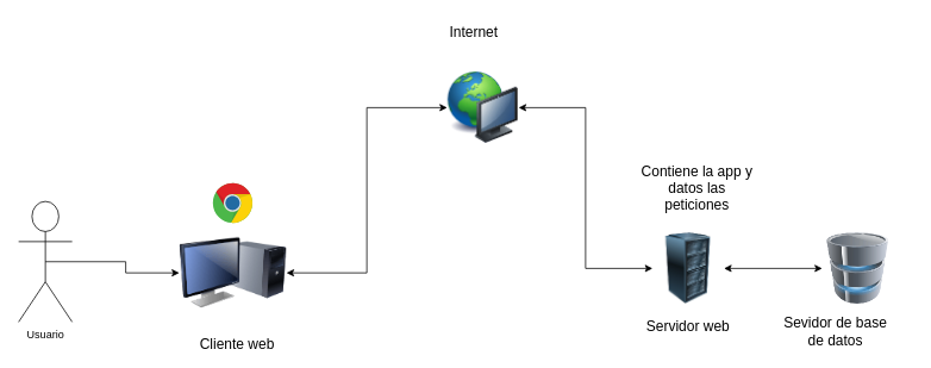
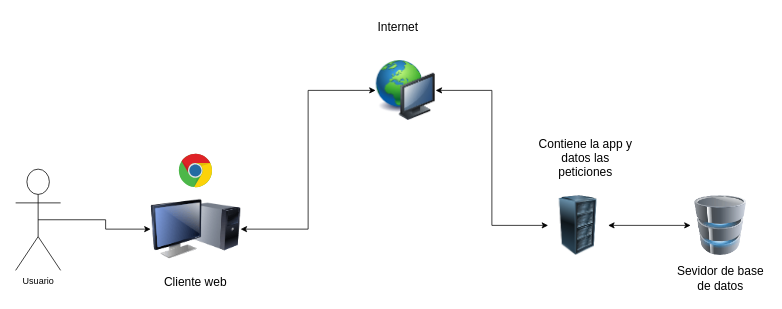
  <mxCell id="0" />
  <mxCell id="1" parent="0" />
  <mxCell id="2" style="edgeStyle=orthogonalEdgeStyle;rounded=0;orthogonalLoop=1;jettySize=auto;html=1;exitX=0.5;exitY=0.5;exitDx=0;exitDy=0;exitPerimeter=0;entryX=0;entryY=0.5;entryDx=0;entryDy=0;" parent="1" source="3" target="6" edge="1"><mxGeometry relative="1" as="geometry" /></mxCell>
  <mxCell id="3" value="Usuario" style="shape=umlActor;verticalLabelPosition=bottom;verticalAlign=top;html=1;outlineConnect=0;" parent="1" vertex="1"><mxGeometry x="20" y="225" width="60" height="135" as="geometry" /></mxCell>
  <mxCell id="4" value="" style="dashed=0;outlineConnect=0;html=1;align=center;labelPosition=center;verticalLabelPosition=bottom;verticalAlign=top;shape=mxgraph.weblogos.chrome" parent="1" vertex="1"><mxGeometry x="237.6" y="204.6" width="44.8" height="45.4" as="geometry" /></mxCell>
  <mxCell id="5" style="edgeStyle=orthogonalEdgeStyle;rounded=0;orthogonalLoop=1;jettySize=auto;html=1;entryX=0;entryY=0.5;entryDx=0;entryDy=0;startArrow=classic;startFill=1;" parent="1" source="6" target="7" edge="1"><mxGeometry relative="1" as="geometry" /></mxCell>
  <mxCell id="6" value="" style="image;html=1;image=img/lib/clip_art/computers/Monitor_Tower_128x128.png" parent="1" vertex="1"><mxGeometry x="200" y="250" width="120" height="110" as="geometry" /></mxCell>
  <mxCell id="7" value="" style="image;html=1;image=img/lib/clip_art/computers/Network_128x128.png" parent="1" vertex="1"><mxGeometry x="500" y="80" width="80" height="80" as="geometry" /></mxCell>
  <mxCell id="8" style="edgeStyle=orthogonalEdgeStyle;rounded=0;orthogonalLoop=1;jettySize=auto;html=1;exitX=0;exitY=0.5;exitDx=0;exitDy=0;entryX=1;entryY=0.5;entryDx=0;entryDy=0;startArrow=classic;startFill=1;" parent="1" source="10" target="7" edge="1"><mxGeometry relative="1" as="geometry" /></mxCell>
  <mxCell id="9" style="edgeStyle=orthogonalEdgeStyle;rounded=0;orthogonalLoop=1;jettySize=auto;html=1;startArrow=classic;startFill=1;" parent="1" source="10" target="15" edge="1"><mxGeometry relative="1" as="geometry"><mxPoint x="920" y="300" as="targetPoint" /></mxGeometry></mxCell>
  <mxCell id="10" value="" style="image;html=1;image=img/lib/clip_art/computers/Server_Rack_128x128.png" parent="1" vertex="1"><mxGeometry x="730" y="260" width="80" height="80" as="geometry" /></mxCell>
- <mxCell id="11" value="Servidor web" style="text;html=1;align=center;verticalAlign=middle;whiteSpace=wrap;rounded=0;fontSize=16;" parent="1" vertex="1"><mxGeometry x="710" y="350" width="120" height="30" as="geometry" /></mxCell>
  <mxCell id="12" value="Internet" style="text;html=1;align=center;verticalAlign=middle;whiteSpace=wrap;rounded=0;fontSize=16;" parent="1" vertex="1"><mxGeometry x="470" y="20" width="120" height="30" as="geometry" /></mxCell>
- <mxCell id="13" value="Cliente web" style="text;html=1;align=center;verticalAlign=middle;whiteSpace=wrap;rounded=0;fontSize=16;" parent="1" vertex="1"><mxGeometry x="205" y="370" width="120" height="30" as="geometry" /></mxCell>
- <mxCell id="14" value="Sevidor de base de datos" style="text;html=1;align=center;verticalAlign=middle;whiteSpace=wrap;rounded=0;fontSize=16;" parent="1" vertex="1"><mxGeometry x="875" y="355" width="120" height="30" as="geometry" /></mxCell>
+ <mxCell id="13" value="Cliente web" style="text;html=1;align=center;verticalAlign=middle;whiteSpace=wrap;rounded=0;fontSize=16;" parent="1" vertex="1"><mxGeometry x="200" y="360" width="120" height="30" as="geometry" /></mxCell>
+ <mxCell id="14" value="Sevidor de base de datos" style="text;html=1;align=center;verticalAlign=middle;whiteSpace=wrap;rounded=0;fontSize=16;" parent="1" vertex="1"><mxGeometry x="900" y="355" width="120" height="30" as="geometry" /></mxCell>
  <mxCell id="15" value="" style="image;html=1;image=img/lib/clip_art/computers/Database_128x128.png" parent="1" vertex="1"><mxGeometry x="920" y="260" width="80" height="80" as="geometry" /></mxCell>
  <mxCell id="16" value="Contiene la app y datos las peticiones" style="text;html=1;align=center;verticalAlign=middle;whiteSpace=wrap;rounded=0;fontSize=16;" parent="1" vertex="1"><mxGeometry x="710" y="180" width="140" height="60" as="geometry" /></mxCell>
